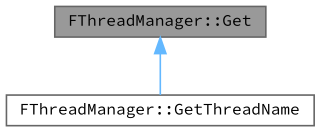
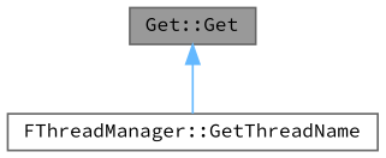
  digraph {
    rankdir=TB
    fontname="Source Code Pro"
    node [fontname="Source Code Pro" fontsize=10 shape=box style=filled]
-   n1 [color=gray40 fillcolor=grey60 fontcolor=black height=0.2 label="FThreadManager::Get" width=0.4]
+   n1 [color=gray40 fillcolor=grey60 fontcolor=black height=0.2 label="Get::Get" width=0.4]
    n2 [color=grey40 fillcolor=white height=0.2 label="FThreadManager::GetThreadName" width=0.4]
    n1 -> n2 [color=steelblue1 dir=back fontname="Source Code Pro" fontsize=10 labelfontname=Helvetica labelfontsize=10 style=solid]
  }
